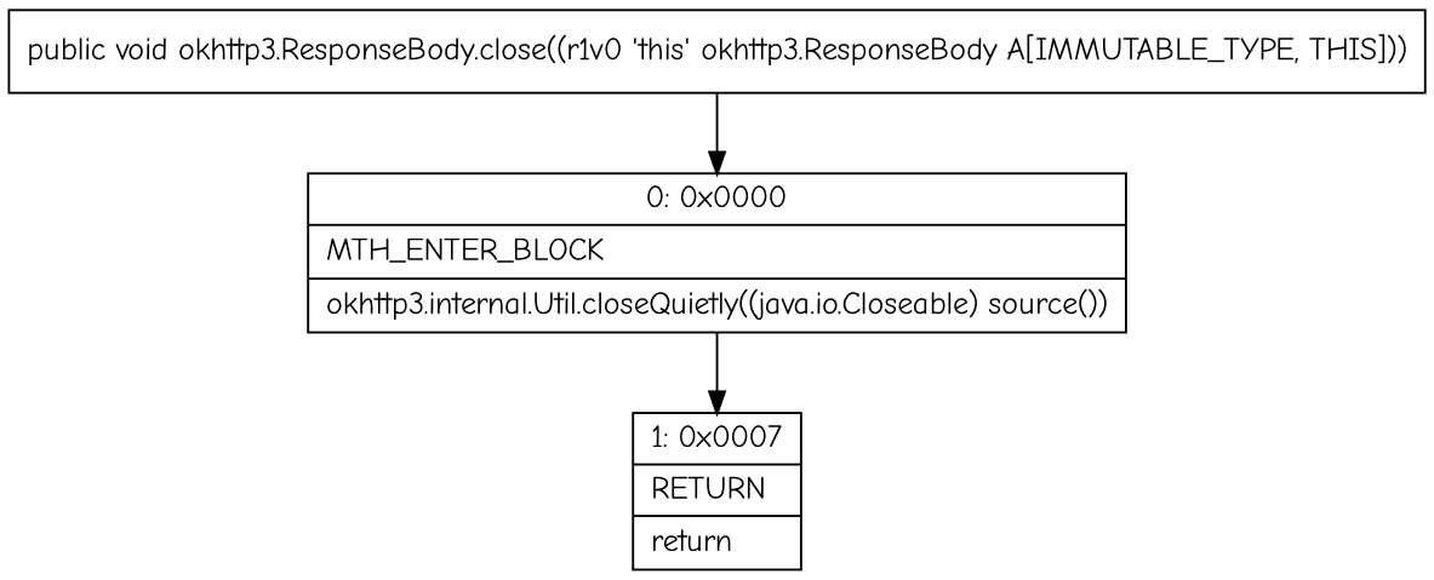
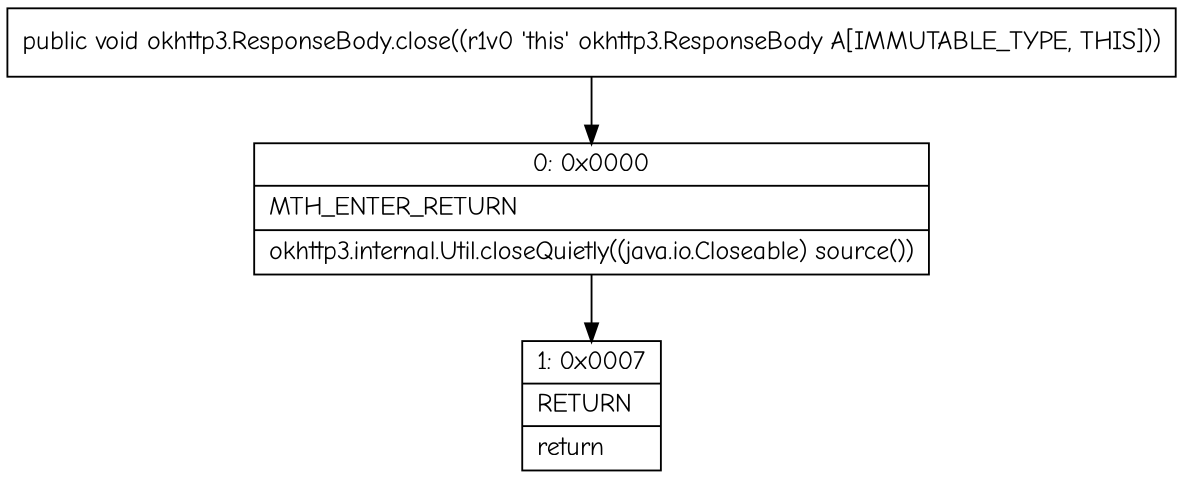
  digraph {
    fontname="Comic Neue"
    node [shape=record fontname="Comic Neue"]
    edge [fontname="Comic Neue"]
-   n1 [label="{0\:\ 0x0000|MTH_ENTER_BLOCK\l|okhttp3.internal.Util.closeQuietly((java.io.Closeable) source())\l}"]
+   n1 [label="{0\:\ 0x0000|MTH_ENTER_RETURN\l|okhttp3.internal.Util.closeQuietly((java.io.Closeable) source())\l}"]
    n2 [label="{1\:\ 0x0007|RETURN\l|return\l}"]
    n3 [label="{public void okhttp3.ResponseBody.close((r1v0 'this' okhttp3.ResponseBody A[IMMUTABLE_TYPE, THIS])) }"]
    n1 -> n2
    n3 -> n1
  }
